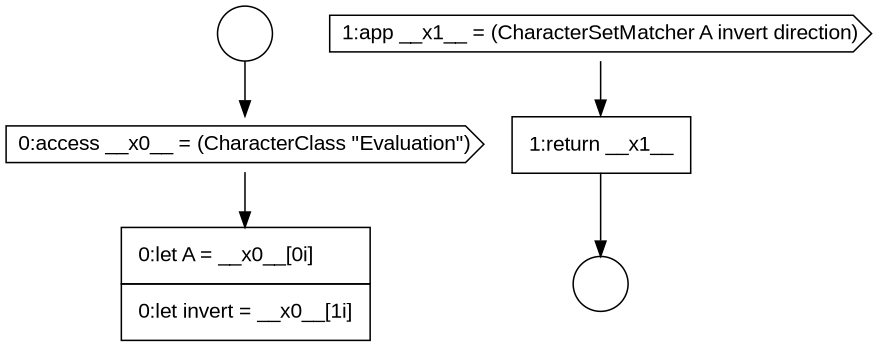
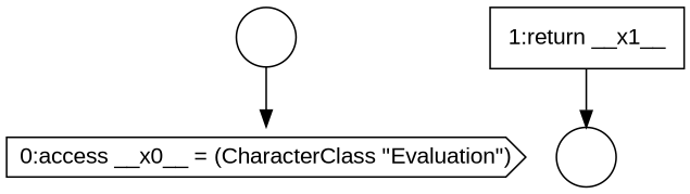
  digraph {
    fontname="Liberation Sans"
    node [color=black fillcolor=white fontname="Liberation Sans" shape=cds style=filled]
    edge [color=black fontname="Liberation Sans"]
    n1 [label=<<font color="black">0:access __x0__ = (CharacterClass &quot;Evaluation&quot;)</font>>]
-   n2 [label=<<font color="black">     <table border="0" cellborder="1" cellspacing="0" cellpadding="10">       <tr><td align="left">0:let A = __x0__[0i]</td></tr>       <tr><td align="left">0:let invert = __x0__[1i]</td></tr>     </table>   </font>> margin=0 shape=none]
-   n3 [label=<<font color="black">1:app __x1__ = (CharacterSetMatcher A invert direction)</font>>]
    n4 [label=<<font color="black">     <table border="0" cellborder="1" cellspacing="0" cellpadding="10">       <tr><td align="left">1:return __x1__</td></tr>     </table>   </font>> margin=0 shape=none]
    n5 [label=" " shape=circle]
    n6 [label=" " shape=circle]
-   n1 -> n2
-   n3 -> n4
    n4 -> n5
    n6 -> n1
  }
